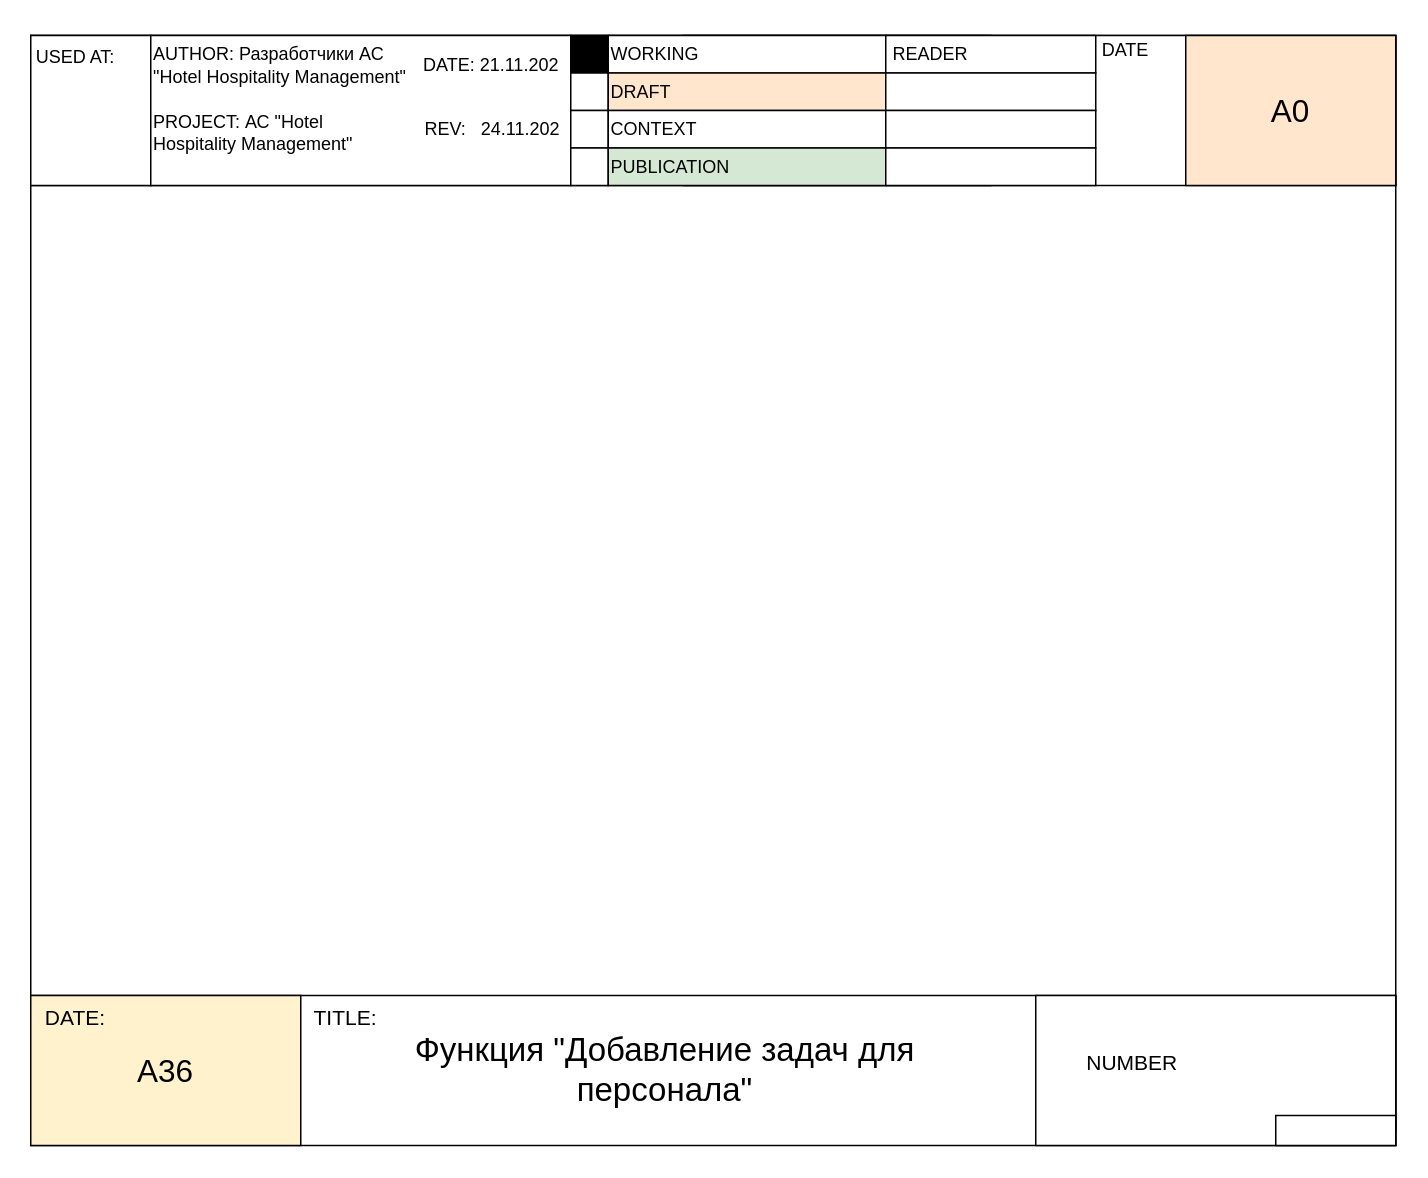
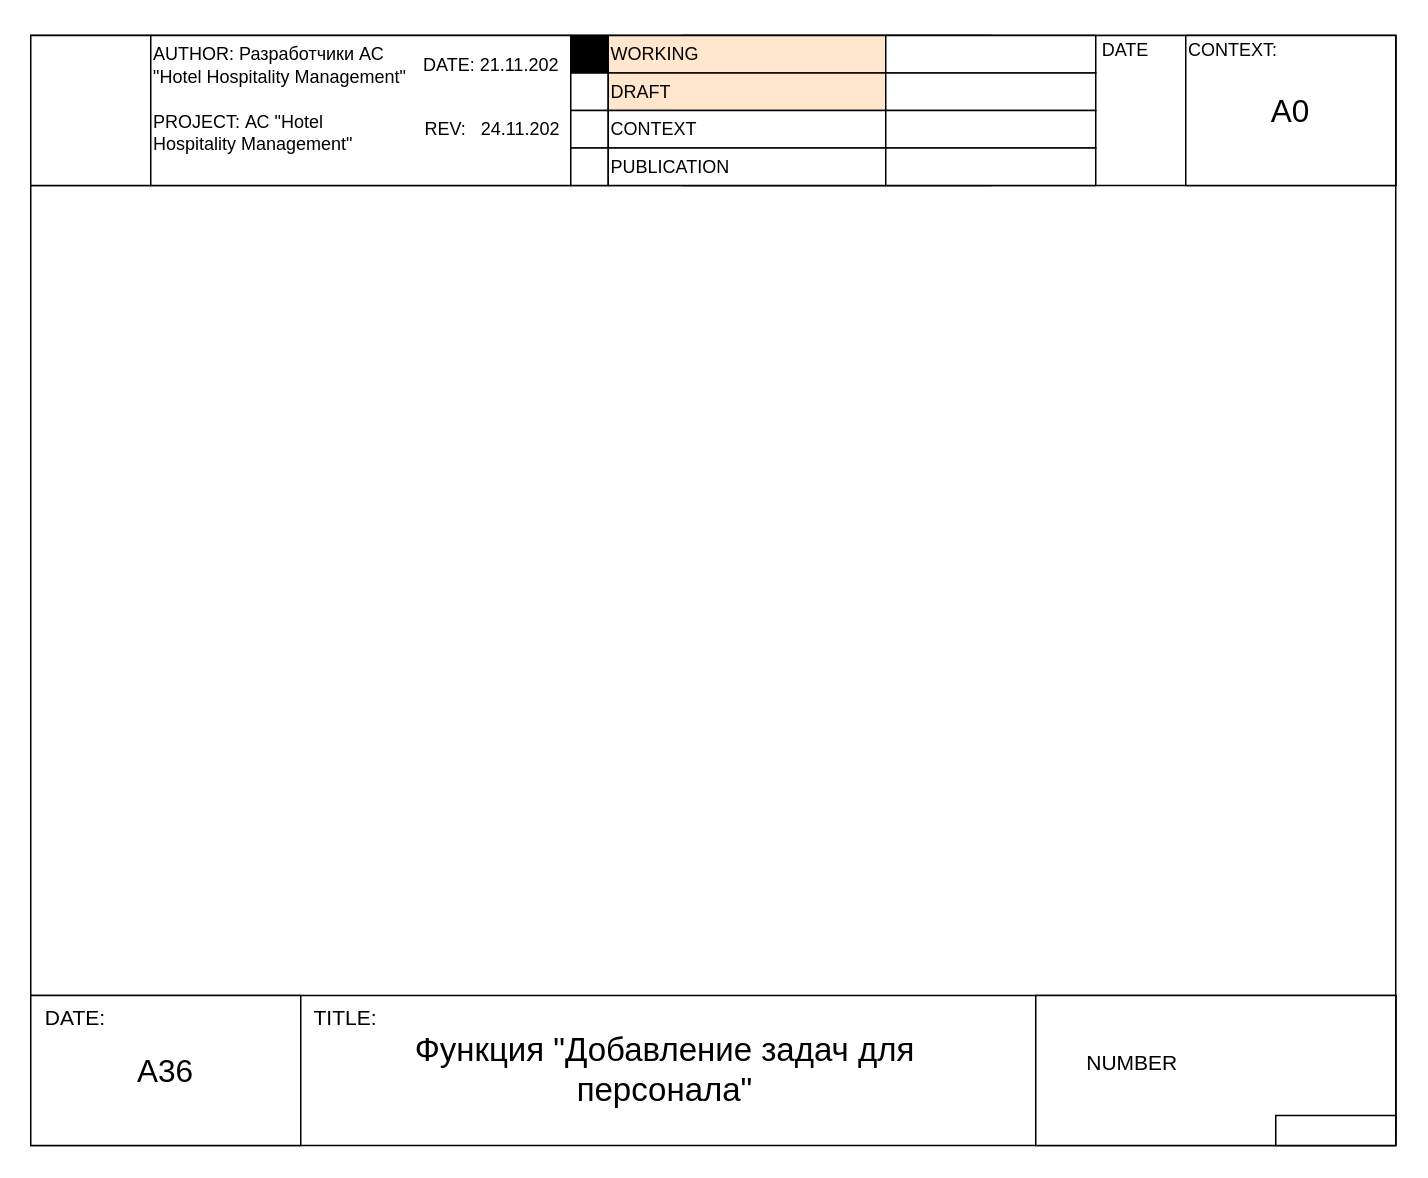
  <mxCell id="0" />
  <mxCell id="1" parent="0" />
  <mxCell id="2" value="" style="rounded=0;whiteSpace=wrap;html=1;" parent="1" vertex="1"><mxGeometry x="20" y="23" width="910" height="730" as="geometry" /></mxCell>
  <mxCell id="3" value="" style="rounded=0;whiteSpace=wrap;html=1;" parent="1" vertex="1"><mxGeometry x="20" y="23" width="910" height="100" as="geometry" /></mxCell>
  <mxCell id="4" value="" style="rounded=0;whiteSpace=wrap;html=1;" parent="1" vertex="1"><mxGeometry x="20" y="663" width="910" height="100" as="geometry" /></mxCell>
  <mxCell id="5" value="" style="rounded=0;whiteSpace=wrap;html=1;strokeColor=default;fontSize=12;" parent="1" vertex="1"><mxGeometry x="20" y="23" width="80" height="100" as="geometry" /></mxCell>
- <mxCell id="6" value="USED AT:" style="text;html=1;strokeColor=none;fillColor=none;align=center;verticalAlign=middle;whiteSpace=wrap;rounded=0;fontSize=12;" parent="1" vertex="1"><mxGeometry x="20" y="23" width="60" height="30" as="geometry" /></mxCell>
  <mxCell id="7" value="" style="rounded=0;whiteSpace=wrap;html=1;strokeColor=default;fontSize=12;" parent="1" vertex="1"><mxGeometry x="100" y="23" width="280" height="100" as="geometry" /></mxCell>
  <mxCell id="8" value="AUTHOR: Разработчики АС&lt;br&gt;&quot;Hotel Hospitality Management&quot;" style="text;html=1;strokeColor=none;fillColor=none;align=left;verticalAlign=middle;whiteSpace=wrap;rounded=0;fontSize=12;" parent="1" vertex="1"><mxGeometry x="100" y="23" width="180" height="40" as="geometry" /></mxCell>
  <mxCell id="9" value="DATE: 21.11.202" style="text;html=1;strokeColor=none;fillColor=none;align=left;verticalAlign=middle;whiteSpace=wrap;rounded=0;fontSize=12;" parent="1" vertex="1"><mxGeometry x="280" y="23" width="111" height="40" as="geometry" /></mxCell>
  <mxCell id="10" value="PROJECT: АС &quot;Hotel Hospitality Management&quot;" style="text;html=1;strokeColor=none;fillColor=none;align=left;verticalAlign=middle;whiteSpace=wrap;rounded=0;fontSize=12;" parent="1" vertex="1"><mxGeometry x="100" y="73" width="170" height="30" as="geometry" /></mxCell>
  <mxCell id="11" value="REV:&amp;nbsp; &amp;nbsp;24.11.202" style="text;html=1;strokeColor=none;fillColor=none;align=left;verticalAlign=middle;whiteSpace=wrap;rounded=0;fontSize=12;" parent="1" vertex="1"><mxGeometry x="280.5" y="65.5" width="110" height="40" as="geometry" /></mxCell>
  <mxCell id="12" value="" style="rounded=0;whiteSpace=wrap;html=1;strokeColor=default;fontSize=12;fillColor=#000000;" parent="1" vertex="1"><mxGeometry x="380" y="23" width="25" height="25" as="geometry" /></mxCell>
  <mxCell id="13" value="" style="rounded=0;whiteSpace=wrap;html=1;strokeColor=default;fontSize=12;" parent="1" vertex="1"><mxGeometry x="380" y="48" width="25" height="25" as="geometry" /></mxCell>
  <mxCell id="14" value="" style="rounded=0;whiteSpace=wrap;html=1;strokeColor=default;fontSize=12;" parent="1" vertex="1"><mxGeometry x="380" y="73" width="25" height="25" as="geometry" /></mxCell>
  <mxCell id="15" value="" style="rounded=0;whiteSpace=wrap;html=1;strokeColor=default;fontSize=12;" parent="1" vertex="1"><mxGeometry x="380" y="98" width="25" height="25" as="geometry" /></mxCell>
  <mxCell id="16" value="" style="rounded=0;whiteSpace=wrap;html=1;strokeColor=default;fontSize=12;" parent="1" vertex="1"><mxGeometry x="455" y="23" width="205" height="100" as="geometry" /></mxCell>
- <mxCell id="17" value="WORKING" style="rounded=0;whiteSpace=wrap;html=1;strokeColor=default;fontSize=12;align=left;" parent="1" vertex="1"><mxGeometry x="405" y="23" width="185" height="25" as="geometry" /></mxCell>
+ <mxCell id="17" value="WORKING" style="rounded=0;whiteSpace=wrap;html=1;strokeColor=default;fontSize=12;align=left;fillColor=#ffe6cc;" parent="1" vertex="1"><mxGeometry x="405" y="23" width="185" height="25" as="geometry" /></mxCell>
  <mxCell id="18" value="DRAFT" style="rounded=0;whiteSpace=wrap;html=1;strokeColor=default;fontSize=12;align=left;fillColor=#ffe6cc;" parent="1" vertex="1"><mxGeometry x="405" y="48" width="185" height="25" as="geometry" /></mxCell>
  <mxCell id="19" value="CONTEXT" style="rounded=0;whiteSpace=wrap;html=1;strokeColor=default;fontSize=12;align=left;" parent="1" vertex="1"><mxGeometry x="405" y="73" width="185" height="25" as="geometry" /></mxCell>
- <mxCell id="20" value="PUBLICATION" style="rounded=0;whiteSpace=wrap;html=1;strokeColor=default;fontSize=12;align=left;fillColor=#d5e8d4;" parent="1" vertex="1"><mxGeometry x="405" y="98" width="185" height="25" as="geometry" /></mxCell>
+ <mxCell id="20" value="PUBLICATION" style="rounded=0;whiteSpace=wrap;html=1;strokeColor=default;fontSize=12;align=left;" parent="1" vertex="1"><mxGeometry x="405" y="98" width="185" height="25" as="geometry" /></mxCell>
  <mxCell id="21" value="" style="rounded=0;whiteSpace=wrap;html=1;strokeColor=default;fontSize=12;align=left;" parent="1" vertex="1"><mxGeometry x="590" y="23" width="140" height="25" as="geometry" /></mxCell>
  <mxCell id="22" value="" style="rounded=0;whiteSpace=wrap;html=1;strokeColor=default;fontSize=12;align=left;" parent="1" vertex="1"><mxGeometry x="590" y="48" width="140" height="25" as="geometry" /></mxCell>
  <mxCell id="23" value="" style="rounded=0;whiteSpace=wrap;html=1;strokeColor=default;fontSize=12;align=left;" parent="1" vertex="1"><mxGeometry x="590" y="73" width="140" height="25" as="geometry" /></mxCell>
  <mxCell id="24" value="" style="rounded=0;whiteSpace=wrap;html=1;strokeColor=default;fontSize=12;align=left;" parent="1" vertex="1"><mxGeometry x="590" y="98" width="140" height="25" as="geometry" /></mxCell>
- <mxCell id="25" value="READER" style="text;html=1;strokeColor=none;fillColor=none;align=center;verticalAlign=middle;whiteSpace=wrap;rounded=0;fontSize=12;" parent="1" vertex="1"><mxGeometry x="590" y="23" width="60" height="25" as="geometry" /></mxCell>
  <mxCell id="26" value="DATE" style="text;html=1;strokeColor=none;fillColor=none;align=center;verticalAlign=middle;whiteSpace=wrap;rounded=0;fontSize=12;" parent="1" vertex="1"><mxGeometry x="720" y="20.5" width="60" height="25" as="geometry" /></mxCell>
- <mxCell id="27" value="&lt;span style=&quot;font-size: 21px;&quot;&gt;A0&lt;/span&gt;" style="rounded=0;whiteSpace=wrap;html=1;strokeColor=default;fontSize=12;fillColor=#ffe6cc;" parent="1" vertex="1"><mxGeometry x="790" y="23" width="140" height="100" as="geometry" /></mxCell>
- <mxCell id="29" value="А36" style="rounded=0;whiteSpace=wrap;html=1;strokeColor=default;fontSize=21;fillColor=#fff2cc;" parent="1" vertex="1"><mxGeometry x="20" y="663" width="180" height="100" as="geometry" /></mxCell>
+ <mxCell id="27" value="&lt;span style=&quot;font-size: 21px;&quot;&gt;A0&lt;/span&gt;" style="rounded=0;whiteSpace=wrap;html=1;strokeColor=default;fontSize=12;" parent="1" vertex="1"><mxGeometry x="790" y="23" width="140" height="100" as="geometry" /></mxCell>
+ <mxCell id="28" value="CONTEXT:" style="text;html=1;strokeColor=none;fillColor=none;align=left;verticalAlign=middle;whiteSpace=wrap;rounded=0;fontSize=12;" parent="1" vertex="1"><mxGeometry x="790" y="23" width="75" height="20" as="geometry" /></mxCell>
+ <mxCell id="29" value="А36" style="rounded=0;whiteSpace=wrap;html=1;strokeColor=default;fontSize=21;fillColor=#FFFFFF;" parent="1" vertex="1"><mxGeometry x="20" y="663" width="180" height="100" as="geometry" /></mxCell>
  <mxCell id="30" value="" style="rounded=0;whiteSpace=wrap;html=1;strokeColor=default;fontSize=21;fillColor=#FFFFFF;" parent="1" vertex="1"><mxGeometry x="690" y="663" width="240" height="100" as="geometry" /></mxCell>
  <mxCell id="31" value="DATE:" style="text;html=1;strokeColor=none;fillColor=none;align=center;verticalAlign=middle;whiteSpace=wrap;rounded=0;fontSize=14;" parent="1" vertex="1"><mxGeometry x="20" y="663" width="60" height="30" as="geometry" /></mxCell>
  <mxCell id="32" value="NUMBER" style="text;html=1;strokeColor=none;fillColor=none;align=center;verticalAlign=middle;whiteSpace=wrap;rounded=0;fontSize=14;" parent="1" vertex="1"><mxGeometry x="720" y="693" width="69" height="30" as="geometry" /></mxCell>
  <mxCell id="33" value="" style="rounded=0;whiteSpace=wrap;html=1;strokeColor=default;fontSize=14;fillColor=#FFFFFF;" parent="1" vertex="1"><mxGeometry x="850" y="743" width="80" height="20" as="geometry" /></mxCell>
  <mxCell id="34" value="TITLE:" style="text;html=1;strokeColor=none;fillColor=none;align=center;verticalAlign=middle;whiteSpace=wrap;rounded=0;fontSize=14;" parent="1" vertex="1"><mxGeometry x="200" y="663" width="60" height="30" as="geometry" /></mxCell>
  <mxCell id="35" value="&lt;span style=&quot;font-size: 22px;&quot;&gt;Функция &quot;Добавление задач для персонала&quot;&lt;/span&gt;" style="text;html=1;strokeColor=none;fillColor=none;align=center;verticalAlign=middle;whiteSpace=wrap;rounded=0;fontSize=14;" parent="1" vertex="1"><mxGeometry x="257.5" y="693" width="370" height="40" as="geometry" /></mxCell>
